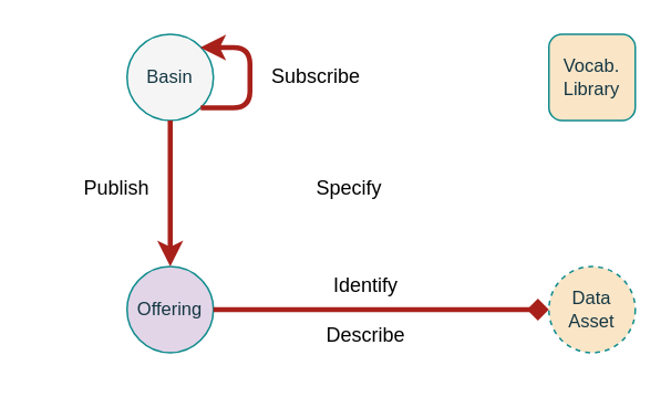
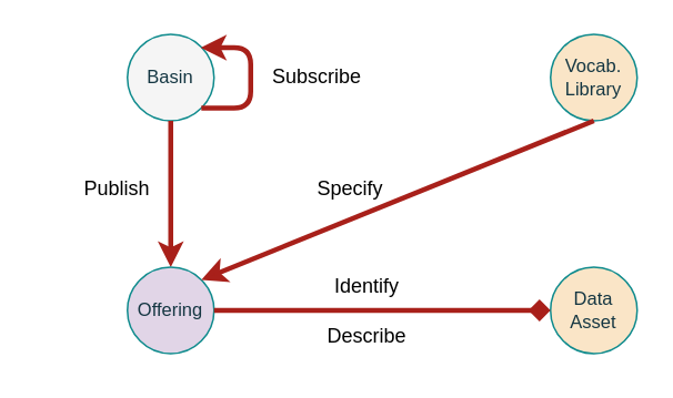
  <mxCell id="0" />
  <mxCell id="1" parent="0" />
  <mxCell id="2" value="Basin" style="ellipse;whiteSpace=wrap;html=1;aspect=fixed;fillColor=#f5f5f5;strokeColor=#0F8B8D;fontColor=#143642;rounded=1;fontSize=11;" parent="1" vertex="1"><mxGeometry x="76" y="20" width="52" height="52" as="geometry" /></mxCell>
- <mxCell id="3" value="Vocab. Library" style="whiteSpace=wrap;html=1;aspect=fixed;fillColor=#FAE5C7;strokeColor=#0F8B8D;fontColor=#143642;fontSize=11;rounded=1;" parent="1" vertex="1"><mxGeometry x="330" y="20" width="52" height="52" as="geometry" /></mxCell>
+ <mxCell id="3" value="Vocab. Library" style="ellipse;whiteSpace=wrap;html=1;aspect=fixed;fillColor=#FAE5C7;strokeColor=#0F8B8D;fontColor=#143642;rounded=1;fontSize=11;" parent="1" vertex="1"><mxGeometry x="330" y="20" width="52" height="52" as="geometry" /></mxCell>
  <mxCell id="4" value="" style="endArrow=classic;html=1;rounded=1;fontColor=#143642;strokeColor=#A8201A;fillColor=#FAE5C7;edgeStyle=elbowEdgeStyle;exitX=1;exitY=1;exitDx=0;exitDy=0;strokeWidth=3;labelBackgroundColor=#DAD2D8;fontSize=11;" parent="1" source="2" edge="1"><mxGeometry width="50" height="50" relative="1" as="geometry"><mxPoint x="140" y="180" as="sourcePoint" /><mxPoint x="120" y="28" as="targetPoint" /><Array as="points"><mxPoint x="150" y="50" /><mxPoint x="20" y="60" /></Array></mxGeometry></mxCell>
  <mxCell id="5" value="" style="endArrow=classic;html=1;rounded=1;fontColor=#143642;strokeColor=#A8201A;fillColor=#FAE5C7;edgeStyle=orthogonalEdgeStyle;exitX=0.5;exitY=1;exitDx=0;exitDy=0;entryX=0.5;entryY=0;entryDx=0;entryDy=0;strokeWidth=3;labelBackgroundColor=#DAD2D8;fontSize=11;" parent="1" source="2" target="6" edge="1"><mxGeometry width="50" height="50" relative="1" as="geometry"><mxPoint x="128" y="61" as="sourcePoint" /><mxPoint x="189.849" y="119.151" as="targetPoint" /></mxGeometry></mxCell>
  <mxCell id="6" value="Offering" style="ellipse;whiteSpace=wrap;html=1;aspect=fixed;fillColor=#e1d5e7;strokeColor=#0F8B8D;fontColor=#143642;rounded=1;fontSize=11;" parent="1" vertex="1"><mxGeometry x="76" y="160" width="52" height="52" as="geometry" /></mxCell>
- <mxCell id="7" value="Data Asset" style="ellipse;whiteSpace=wrap;html=1;aspect=fixed;fillColor=#FAE5C7;strokeColor=#0F8B8D;fontColor=#143642;rounded=1;fontSize=11;dashed=1;" parent="1" vertex="1"><mxGeometry x="330" y="160" width="52" height="52" as="geometry" /></mxCell>
+ <mxCell id="7" value="Data Asset" style="ellipse;whiteSpace=wrap;html=1;aspect=fixed;fillColor=#FAE5C7;strokeColor=#0F8B8D;fontColor=#143642;rounded=1;fontSize=11;" parent="1" vertex="1"><mxGeometry x="330" y="160" width="52" height="52" as="geometry" /></mxCell>
  <mxCell id="8" value="Subscribe" style="text;html=1;strokeColor=none;fillColor=none;align=center;verticalAlign=middle;whiteSpace=wrap;rounded=0;" parent="1" vertex="1"><mxGeometry x="160" y="31" width="60" height="30" as="geometry" /></mxCell>
  <mxCell id="9" value="Publish" style="text;html=1;strokeColor=none;fillColor=none;align=center;verticalAlign=middle;whiteSpace=wrap;rounded=0;" parent="1" vertex="1"><mxGeometry x="40" y="98" width="60" height="30" as="geometry" /></mxCell>
  <mxCell id="10" value="" style="endArrow=diamond;html=1;rounded=1;fontColor=#143642;strokeColor=#A8201A;fillColor=#FAE5C7;edgeStyle=orthogonalEdgeStyle;exitX=1;exitY=0.5;exitDx=0;exitDy=0;entryX=0;entryY=0.5;entryDx=0;entryDy=0;strokeWidth=3;labelBackgroundColor=#DAD2D8;fontSize=11;" parent="1" source="6" target="7" edge="1"><mxGeometry width="50" height="50" relative="1" as="geometry"><mxPoint x="107" y="82" as="sourcePoint" /><mxPoint x="107" y="180" as="targetPoint" /></mxGeometry></mxCell>
  <mxCell id="11" value="Identify" style="text;html=1;strokeColor=none;fillColor=none;align=center;verticalAlign=middle;whiteSpace=wrap;rounded=0;" parent="1" vertex="1"><mxGeometry x="190" y="157" width="60" height="30" as="geometry" /></mxCell>
  <mxCell id="12" value="Describe" style="text;html=1;strokeColor=none;fillColor=none;align=center;verticalAlign=middle;whiteSpace=wrap;rounded=0;" parent="1" vertex="1"><mxGeometry x="190" y="187" width="60" height="30" as="geometry" /></mxCell>
+ <mxCell id="13" value="" style="endArrow=classic;html=1;rounded=1;fontColor=#143642;strokeColor=#A8201A;fillColor=#FAE5C7;strokeWidth=3;labelBackgroundColor=#DAD2D8;fontSize=11;entryX=1;entryY=0;entryDx=0;entryDy=0;exitX=0.5;exitY=1;exitDx=0;exitDy=0;" parent="1" source="3" target="6" edge="1"><mxGeometry width="50" height="50" relative="1" as="geometry"><mxPoint x="107" y="82" as="sourcePoint" /><mxPoint x="110" y="180" as="targetPoint" /></mxGeometry></mxCell>
  <mxCell id="14" value="Specify" style="text;html=1;strokeColor=none;fillColor=none;align=center;verticalAlign=middle;whiteSpace=wrap;rounded=0;" parent="1" vertex="1"><mxGeometry x="180" y="98" width="60" height="30" as="geometry" /></mxCell>
